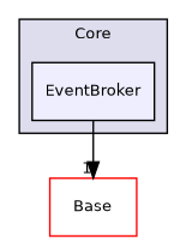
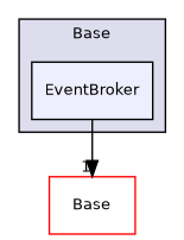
  digraph {
    compound=true
    node [fontname=Helvetica fontsize=10 shape=box]
    n1 [fillcolor="#eeeeff" label=EventBroker pencolor=black style=filled]
    n2 [color=red label=Base]
    subgraph cluster_1 {
      bgcolor="#ddddee"
      fontname=Helvetica
      fontsize=10
-     label=Core
+     label=Base
      pencolor=black
      n1
    }
    n1 -> n2 [headlabel=1 labeldistance=1.5 labelfontname=Helvetica labelfontsize=10]
  }
